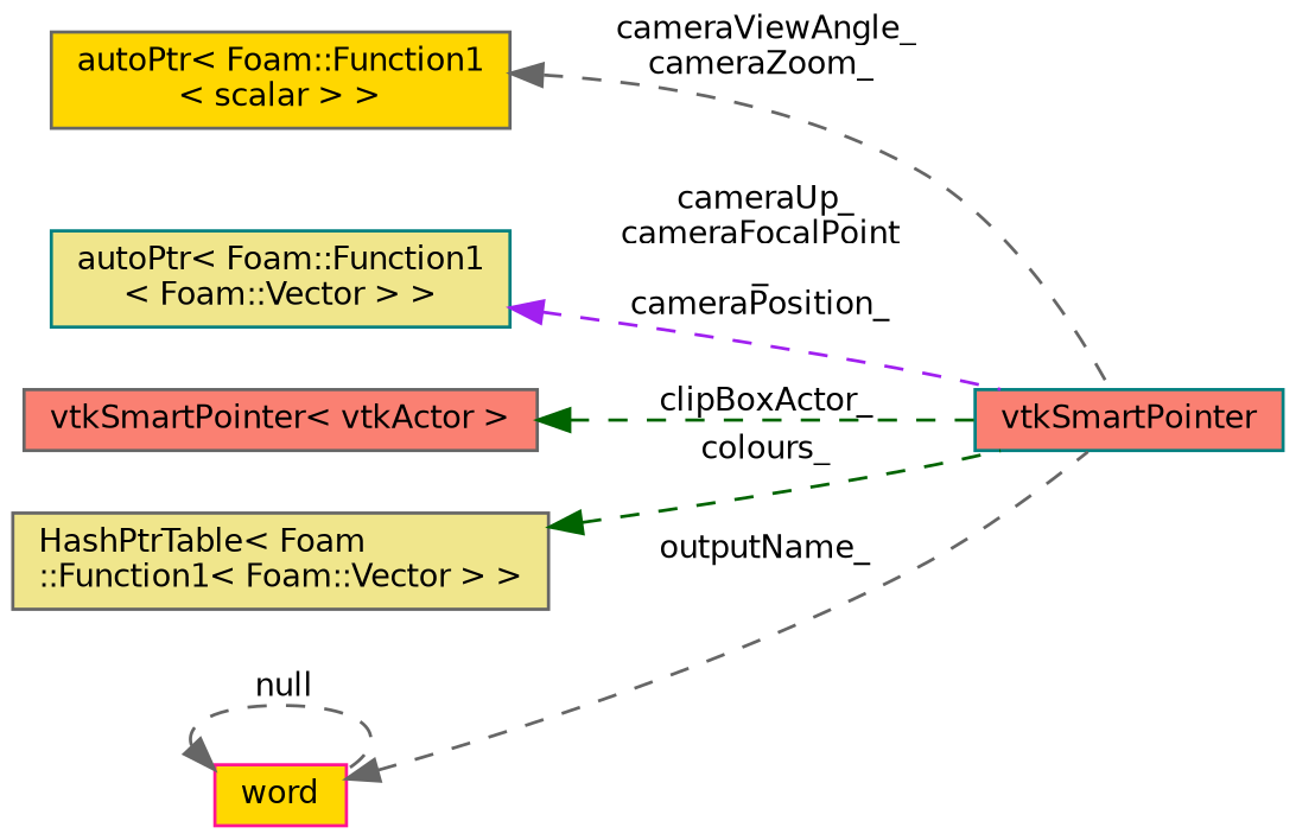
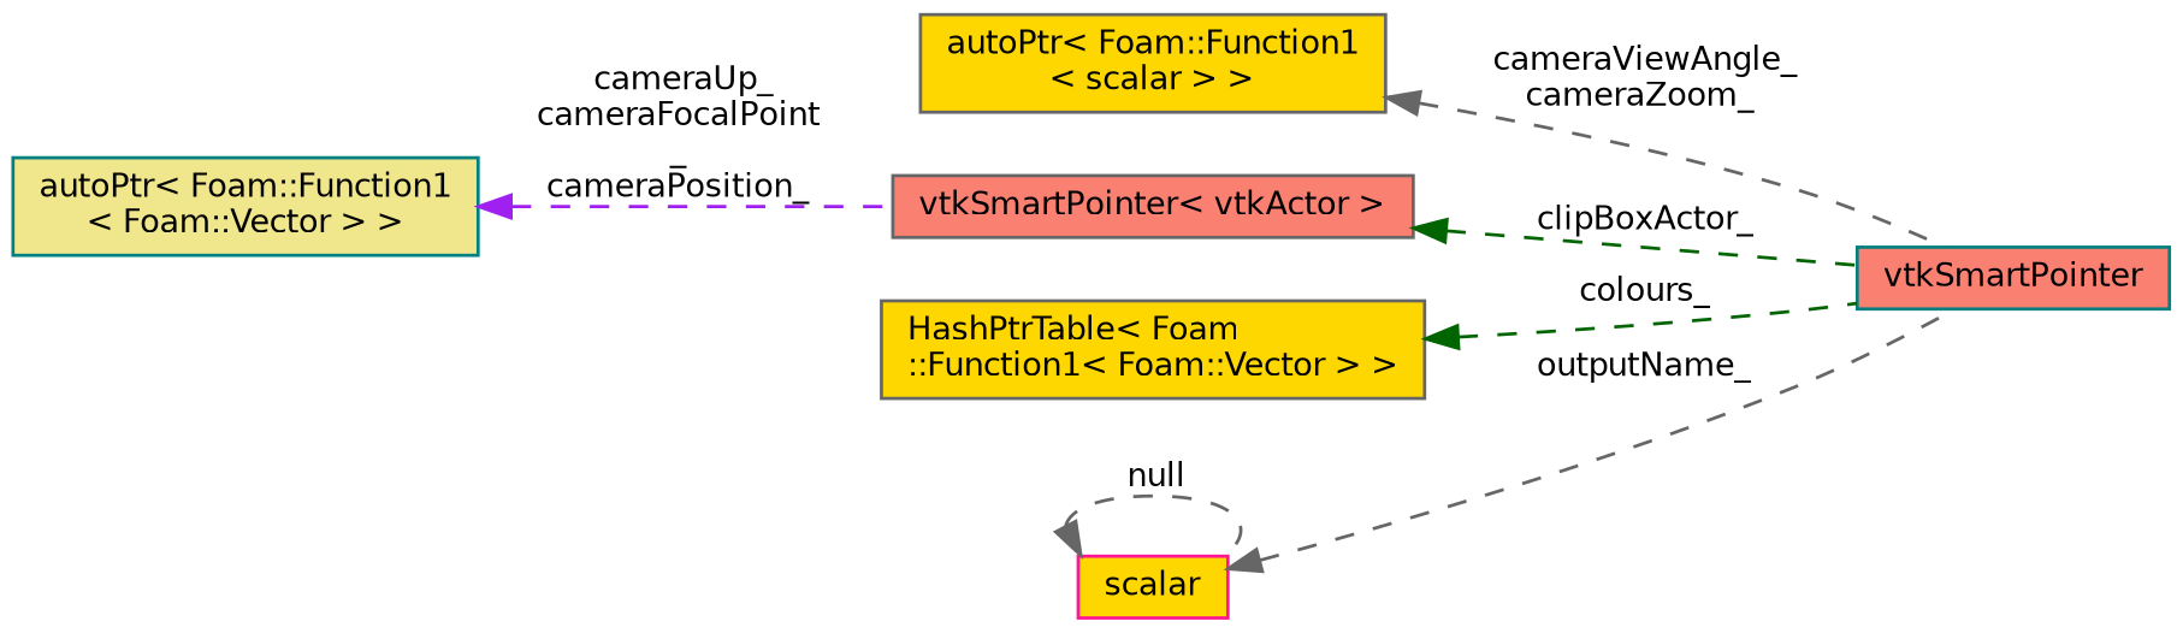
  digraph {
    rankdir=LR
    node [color=gray40 fillcolor=salmon fontname=Helvetica fontsize=10 shape=record style=filled]
    edge [color=gray40 dir=back fontname=Helvetica fontsize=10 labelfontname=Helvetica labelfontsize=10 style=dashed]
    n1 [color=teal fontcolor=black height=0.2 label=vtkSmartPointer width=0.4]
    n2 [fillcolor=gold height=0.2 label="autoPtr\< Foam::Function1\l\< scalar \> \>" width=0.4]
    n3 [color=teal fillcolor=khaki height=0.2 label="autoPtr\< Foam::Function1\l\< Foam::Vector \> \>" width=0.4]
    n4 [height=0.2 label="vtkSmartPointer\< vtkActor \>" width=0.4]
-   n5 [fillcolor=khaki height=0.2 label="HashPtrTable\< Foam\l::Function1\< Foam::Vector \> \>" width=0.4]
-   n6 [color=deeppink fillcolor=gold height=0.2 label=word width=0.4]
+   n5 [fillcolor=gold height=0.2 label="HashPtrTable\< Foam\l::Function1\< Foam::Vector \> \>" width=0.4]
+   n6 [color=deeppink fillcolor=gold height=0.2 label=scalar width=0.4]
    n2 -> n1 [label=" cameraViewAngle_\ncameraZoom_"]
-   n3 -> n1 [color=purple label=" cameraUp_\ncameraFocalPoint\l_\ncameraPosition_"]
+   n3 -> n4 [color=purple label=" cameraUp_\ncameraFocalPoint\l_\ncameraPosition_"]
    n4 -> n1 [color=darkgreen label=" clipBoxActor_"]
    n5 -> n1 [color=darkgreen label=" colours_"]
    n6 -> n1 [label=" outputName_"]
    n6 -> n6 [label=" null"]
  }
